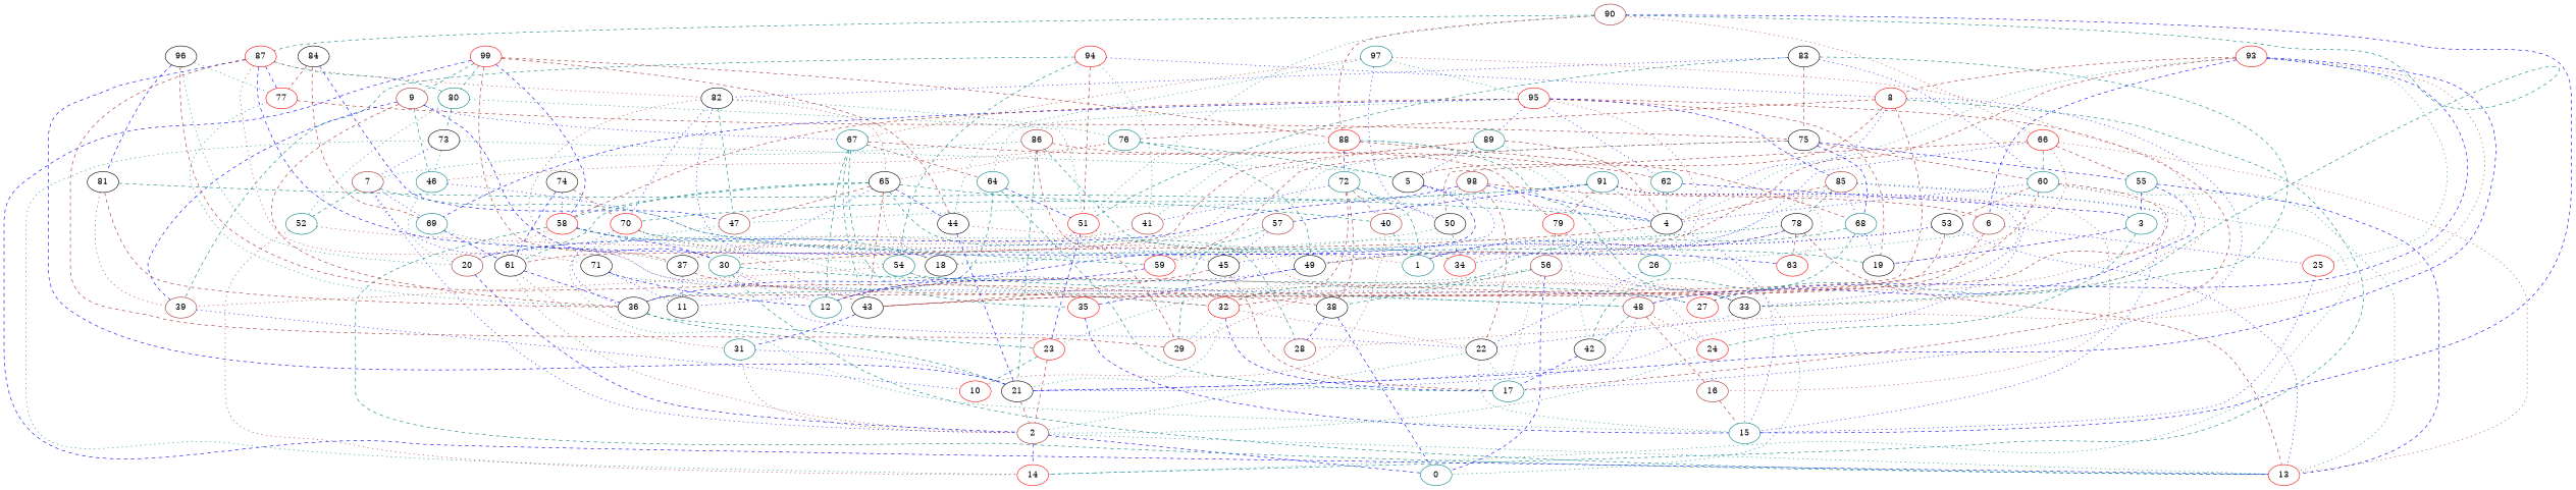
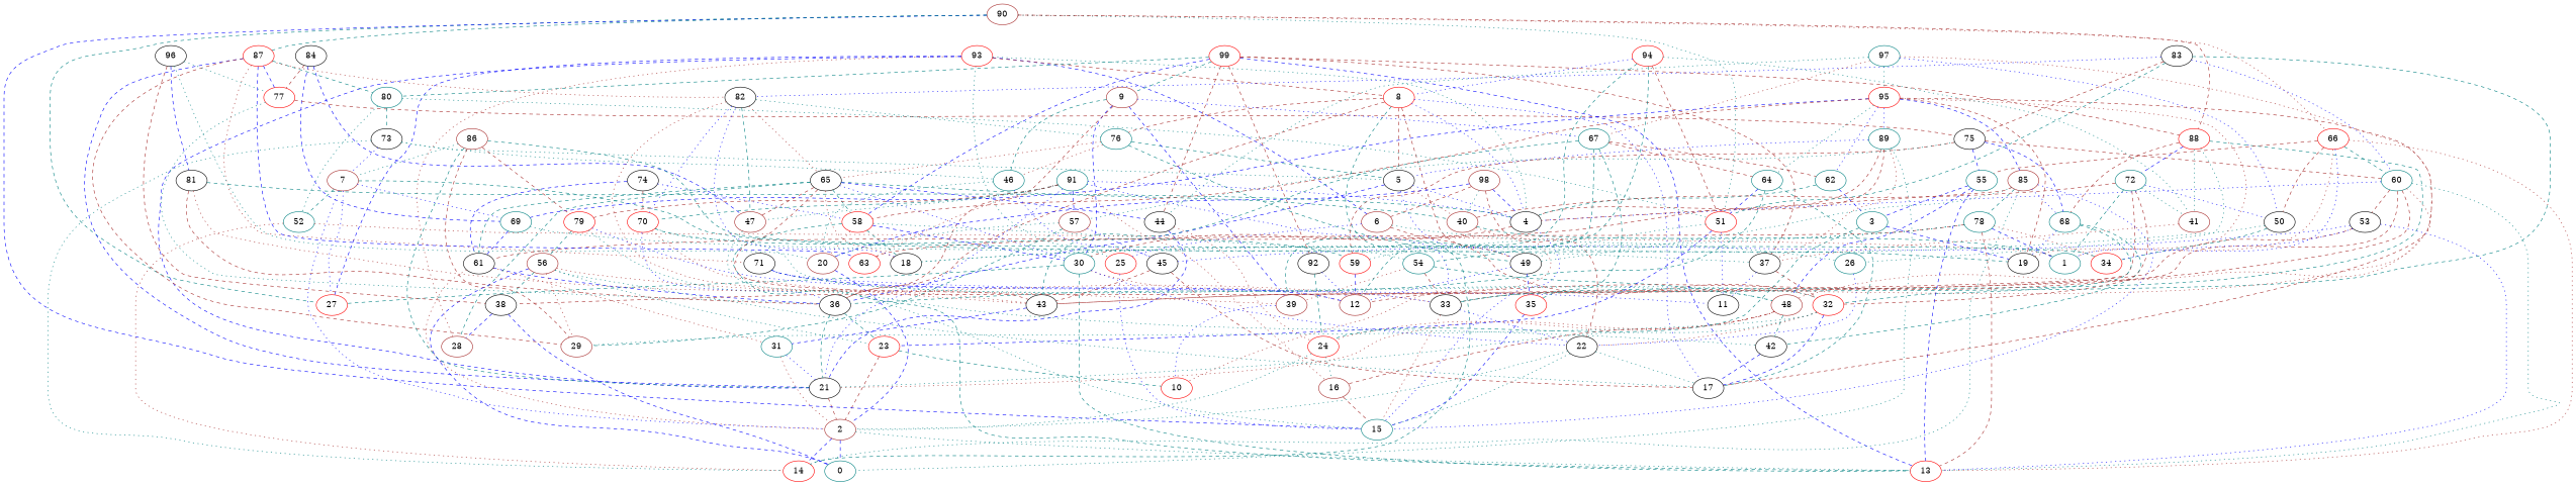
  digraph {
    node [color=black]
    edge [color=teal dir=none style=dashed]
    93 [color=red]
    28 [color=brown]
    27 [color=red]
    6 [color=brown]
    21
    25 [color=red]
    49
    4
    8 [color=red]
    26 [color=teal]
    32 [color=red]
    2 [color=brown]
    15 [color=teal]
-   12 [color=teal]
+   12 [color=brown]
    35 [color=red]
    30 [color=teal]
    5
    36
    76 [color=teal]
-   17 [color=teal]
+   17
    14 [color=red]
    54 [color=teal]
    39 [color=brown]
    48 [color=brown]
    33
    10 [color=red]
    24 [color=red]
    42
    16 [color=brown]
    22
    89 [color=teal]
    0 [color=teal]
    61
    37
    31 [color=teal]
    40 [color=brown]
    11
    71
    84
    47 [color=brown]
    77 [color=red]
    69 [color=teal]
    75
    13 [color=red]
    58 [color=red]
    20 [color=brown]
    18
    9 [color=brown]
    67 [color=teal]
    46 [color=teal]
    64 [color=teal]
    43
    62 [color=teal]
    45
    23 [color=red]
    99 [color=red]
+   92
    44
    88 [color=red]
    80 [color=teal]
    41 [color=brown]
    72 [color=teal]
    68 [color=teal]
    51 [color=red]
    73
    52 [color=teal]
    98 [color=brown]
    1 [color=teal]
    38
    50
    34 [color=red]
    29 [color=brown]
    65
    19
    90 [color=brown]
    66 [color=red]
    87 [color=red]
    60 [color=teal]
    55 [color=teal]
    63 [color=red]
    82
    83
    59 [color=red]
    57 [color=brown]
    53
    85 [color=brown]
-   78
+   78 [color=teal]
    74
    70 [color=red]
    7 [color=brown]
    97 [color=teal]
    95 [color=red]
    86 [color=brown]
    79 [color=red]
    56 [color=brown]
    81
    3 [color=teal]
    91 [color=teal]
    96
    94 [color=red]
    subgraph sub_1 {
      93
      28
      27
      6
      21
      25
      49
      4
      8
      26
      32
      2
      15
      12
      35
      30
      5
      36
      76
      17
      14
      54
      39
      48
      33
      10
      24
      42
      16
      22
      89
      0
      61
      37
      31
      40
      11
      71
      84
      47
      77
      69
      75
      13
      58
      20
      18
      9
      67
      46
      64
      43
      62
      45
      23
      99
+     92
      44
      88
      80
      41
      72
      68
      51
      73
      52
      98
      1
      38
      50
      34
      29
      65
      19
      90
      66
      87
      60
      55
      63
      82
      83
      59
      57
      53
      85
      78
      74
      70
      7
      97
      95
      86
      79
      56
      81
      3
      91
      96
      94
    }
    93 -> 28 [color=brown style=dotted]
    93 -> 27 [color=blue]
    93 -> 6 [color=blue]
    93 -> 21 [color=blue]
    93 -> 25 [style=dotted]
-   93 -> 49 [color=brown]
+   8 -> 49 [color=brown]
    93 -> 4 [style=dotted]
    93 -> 8 [color=brown]
    6 -> 25 [color=blue style=dotted]
    6 -> 26 [style=dotted]
    6 -> 32 [color=brown]
    21 -> 2 [color=brown]
    25 -> 15 [color=blue style=dotted]
    49 -> 12 [color=blue style=dotted]
    49 -> 35 [color=blue]
    4 -> 15 [color=blue style=dotted]
    4 -> 30 [color=brown]
    8 -> 4 [color=blue style=dotted]
    8 -> 5 [color=brown]
    8 -> 36 [color=brown]
    8 -> 76 [color=brown]
    8 -> 17 [color=blue style=dotted]
    8 -> 14
    26 -> 22 [color=blue style=dotted]
    32 -> 21 [style=dotted]
    32 -> 17 [color=blue]
    32 -> 22 [color=brown style=dotted]
    32 -> 29 [style=dotted]
    2 -> 14 [color=blue]
    2 -> 0 [color=blue]
    2 -> 13 [style=dotted]
    35 -> 15 [color=blue]
    30 -> 27
    30 -> 12 [color=brown style=dotted]
    30 -> 22 [color=blue style=dotted]
    30 -> 13
    5 -> 49 [color=blue style=dotted]
    5 -> 4 [color=blue style=dotted]
    5 -> 36 [color=blue]
    5 -> 40 [color=brown style=dotted]
    36 -> 21
    36 -> 23
    76 -> 49
    76 -> 5
    76 -> 46 [color=brown style=dotted]
    76 -> 65 [color=brown style=dotted]
    54 -> 39 [color=brown style=dotted]
    54 -> 48
-   54 -> 33 [color=brown style=dotted]
+   54 -> 33 [color=brown]
    39 -> 10 [color=blue style=dotted]
-   48 -> 21 [color=blue style=dotted]
+   48 -> 21 [color=brown style=dotted]
    48 -> 24 [color=brown style=dotted]
    48 -> 42
    48 -> 16 [color=brown]
    33 -> 15 [color=brown style=dotted]
    33 -> 22 [color=blue style=dotted]
    24 -> 2 [style=dotted]
    24 -> 16 [style=dotted]
    42 -> 17 [color=blue]
    16 -> 15 [color=brown]
    22 -> 2 [style=dotted]
    22 -> 15 [style=dotted]
    22 -> 17 [style=dotted]
    89 -> 4 [color=brown]
    89 -> 5 [color=blue style=dotted]
    89 -> 0 [style=dotted]
    89 -> 61 [color=brown]
    89 -> 37 [color=brown style=dotted]
    61 -> 2 [color=brown style=dotted]
    61 -> 36 [color=blue]
    61 -> 31 [color=brown style=dotted]
    37 -> 32 [color=brown]
    37 -> 11 [color=blue style=dotted]
    31 -> 21 [color=blue style=dotted]
    31 -> 2 [color=brown style=dotted]
    40 -> 10 [color=brown style=dotted]
    40 -> 1
    71 -> 12 [color=blue]
    71 -> 48 [style=dotted]
    71 -> 11 [color=blue style=dotted]
    84 -> 47 [color=blue]
    84 -> 77 [color=brown]
-   84 -> 69 [color=brown]
+   84 -> 69 [color=blue]
    47 -> 15 [style=dotted]
    77 -> 36 [style=dotted]
    77 -> 75 [color=brown]
    69 -> 61 [color=blue]
    69 -> 37 [style=dotted]
    75 -> 68 [color=blue]
    75 -> 60 [color=brown]
    75 -> 55 [color=blue]
    75 -> 59 [color=brown]
    75 -> 57 [style=dotted]
    58 -> 30 [color=blue]
    58 -> 54 [style=dotted]
    58 -> 13
    58 -> 20 [color=brown style=dotted]
    58 -> 18
    20 -> 2 [color=blue]
    9 -> 30 [color=blue]
    9 -> 36 [color=brown]
    9 -> 39 [color=blue]
    9 -> 67 [color=blue style=dotted]
    9 -> 46
    67 -> 12
    67 -> 35
    67 -> 64 [color=brown]
    67 -> 43
    67 -> 62 [color=brown]
    46 -> 20 [style=dotted]
    46 -> 45 [color=blue style=dotted]
    64 -> 36
    64 -> 17
    64 -> 51 [color=blue]
    43 -> 31 [color=blue]
    62 -> 4
    62 -> 3 [color=blue]
    45 -> 17 [color=brown]
    45 -> 43 [color=brown]
    23 -> 2 [color=brown]
    23 -> 10
    99 -> 37 [color=brown]
    99 -> 13 [color=blue]
    99 -> 58 [color=blue]
    99 -> 9
+   99 -> 92 [color=brown]
    99 -> 44 [color=brown]
    99 -> 88 [color=brown]
    99 -> 80
+   92 -> 12 [color=blue style=dotted]
+   92 -> 24
    44 -> 21 [color=blue]
    44 -> 24 [color=brown style=dotted]
    88 -> 26 [style=dotted]
    88 -> 33
    88 -> 41 [style=dotted]
    88 -> 72 [color=blue]
    88 -> 68 [color=brown]
    80 -> 51 [style=dotted]
    80 -> 73
    80 -> 52 [style=dotted]
    41 -> 37 [color=brown style=dotted]
    72 -> 32 [color=brown]
    72 -> 40 [color=brown]
-   72 -> 41 [color=blue style=dotted]
+   72 -> 41 [style=dotted]
    72 -> 1
    72 -> 38 [color=brown]
    72 -> 50 [color=blue style=dotted]
    68 -> 32
    68 -> 42
    68 -> 19 [color=blue style=dotted]
    51 -> 49 [style=dotted]
    51 -> 11 [color=blue style=dotted]
    51 -> 23 [color=blue]
    73 -> 5 [style=dotted]
    73 -> 14 [style=dotted]
    73 -> 46 [style=dotted]
    73 -> 7 [color=blue style=dotted]
    52 -> 14 [color=brown style=dotted]
    52 -> 1 [color=brown style=dotted]
    98 -> 6 [color=brown]
    98 -> 4 [color=blue]
    98 -> 22 [color=brown]
    98 -> 40 [style=dotted]
    98 -> 20 [color=blue]
    38 -> 28 [color=blue]
    38 -> 0 [color=blue]
    50 -> 18 [style=dotted]
    50 -> 34
    65 -> 28
    65 -> 30 [color=blue style=dotted]
    65 -> 61
    65 -> 40
    65 -> 47 [color=brown]
    65 -> 58
    65 -> 18 [color=brown style=dotted]
    65 -> 43 [color=brown]
    65 -> 44 [color=blue]
    90 -> 27
    90 -> 15 [color=blue]
    90 -> 88 [color=brown]
    90 -> 51 [style=dotted]
    90 -> 66 [color=brown style=dotted]
    90 -> 87
    66 -> 13 [color=brown style=dotted]
    66 -> 1 [color=blue style=dotted]
    66 -> 50 [color=brown]
    66 -> 19 [color=brown style=dotted]
    66 -> 60
    66 -> 55 [color=brown]
    87 -> 21 [color=blue]
    87 -> 71 [color=brown style=dotted]
    87 -> 77 [color=blue]
    87 -> 80
    87 -> 29 [color=brown]
    87 -> 63 [color=blue]
    87 -> 82 [color=brown style=dotted]
    60 -> 4 [color=blue style=dotted]
    60 -> 12 [color=brown]
    60 -> 48 [color=brown style=dotted]
    60 -> 13 [style=dotted]
    60 -> 43 [color=brown]
    60 -> 53 [color=brown]
    55 -> 48 [color=blue]
    55 -> 13 [color=blue]
    55 -> 3 [color=blue]
    82 -> 76 [style=dotted]
    82 -> 47
    82 -> 18 [color=blue style=dotted]
    82 -> 43 [color=brown style=dotted]
    82 -> 65 [color=brown style=dotted]
    82 -> 70 [color=blue style=dotted]
    83 -> 33
    83 -> 75 [color=brown]
    83 -> 51
    83 -> 60 [color=blue style=dotted]
    83 -> 82 [color=blue style=dotted]
    59 -> 12 [color=blue]
    57 -> 20 [style=dotted]
    57 -> 45 [color=blue style=dotted]
    57 -> 29
    53 -> 13 [color=blue style=dotted]
    53 -> 43 [color=brown]
    53 -> 45 [color=blue style=dotted]
    53 -> 34 [color=blue style=dotted]
    85 -> 49 [style=dotted]
    85 -> 4 [color=brown]
    85 -> 15 [color=blue style=dotted]
    85 -> 14 [style=dotted]
    85 -> 68 [color=blue style=dotted]
    85 -> 78
    78 -> 13 [color=brown]
    78 -> 18 [style=dotted]
    78 -> 1 [color=blue]
    78 -> 34 [color=brown style=dotted]
    78 -> 63 [color=brown]
    78 -> 59 [style=dotted]
    74 -> 61 [color=blue]
    74 -> 58 [color=blue style=dotted]
    74 -> 70 [color=brown]
    70 -> 32 [style=dotted]
    70 -> 36 [color=blue style=dotted]
    70 -> 43 [color=brown style=dotted]
    70 -> 59
    7 -> 27 [color=blue style=dotted]
    7 -> 2 [color=blue style=dotted]
    7 -> 69 [color=blue style=dotted]
    7 -> 52
    7 -> 19
    97 -> 33 [color=brown style=dotted]
    97 -> 67 [color=brown style=dotted]
    97 -> 44 [style=dotted]
    97 -> 50 [color=blue style=dotted]
    97 -> 95 [style=dotted]
    95 -> 17 [color=brown]
    95 -> 89 [color=blue style=dotted]
    95 -> 69 [color=blue]
    95 -> 58 [color=brown]
    95 -> 64 [style=dotted]
    95 -> 62 [color=blue style=dotted]
    95 -> 1 [color=brown style=dotted]
    95 -> 19 [color=brown]
    95 -> 85 [color=blue]
    86 -> 21
    86 -> 34
    86 -> 29 [color=brown]
    86 -> 7 [style=dotted]
    86 -> 79 [color=brown]
    79 -> 33 [color=blue style=dotted]
    79 -> 42 [style=dotted]
    79 -> 56
    56 -> 17 [style=dotted]
    56 -> 33 [color=brown style=dotted]
    56 -> 0 [color=blue]
    56 -> 23 [style=dotted]
    56 -> 38
    56 -> 29 [color=brown style=dotted]
    81 -> 4
    81 -> 36 [color=brown]
    81 -> 39 [color=brown style=dotted]
    3 -> 24
    3 -> 19 [color=blue]
    91 -> 21 [color=blue style=dotted]
    91 -> 4 [color=blue style=dotted]
    91 -> 33 [color=blue style=dotted]
    91 -> 16 [color=brown style=dotted]
    91 -> 47 [style=dotted]
    91 -> 63 [color=brown style=dotted]
    91 -> 57 [color=blue]
    91 -> 70
    91 -> 79 [color=brown]
    96 -> 77 [style=dotted]
    96 -> 20 [style=dotted]
    96 -> 38 [color=brown]
    96 -> 81 [color=blue]
    94 -> 8 [color=blue style=dotted]
    94 -> 54
    94 -> 39
    94 -> 41 [style=dotted]
    94 -> 51 [color=brown]
  }
